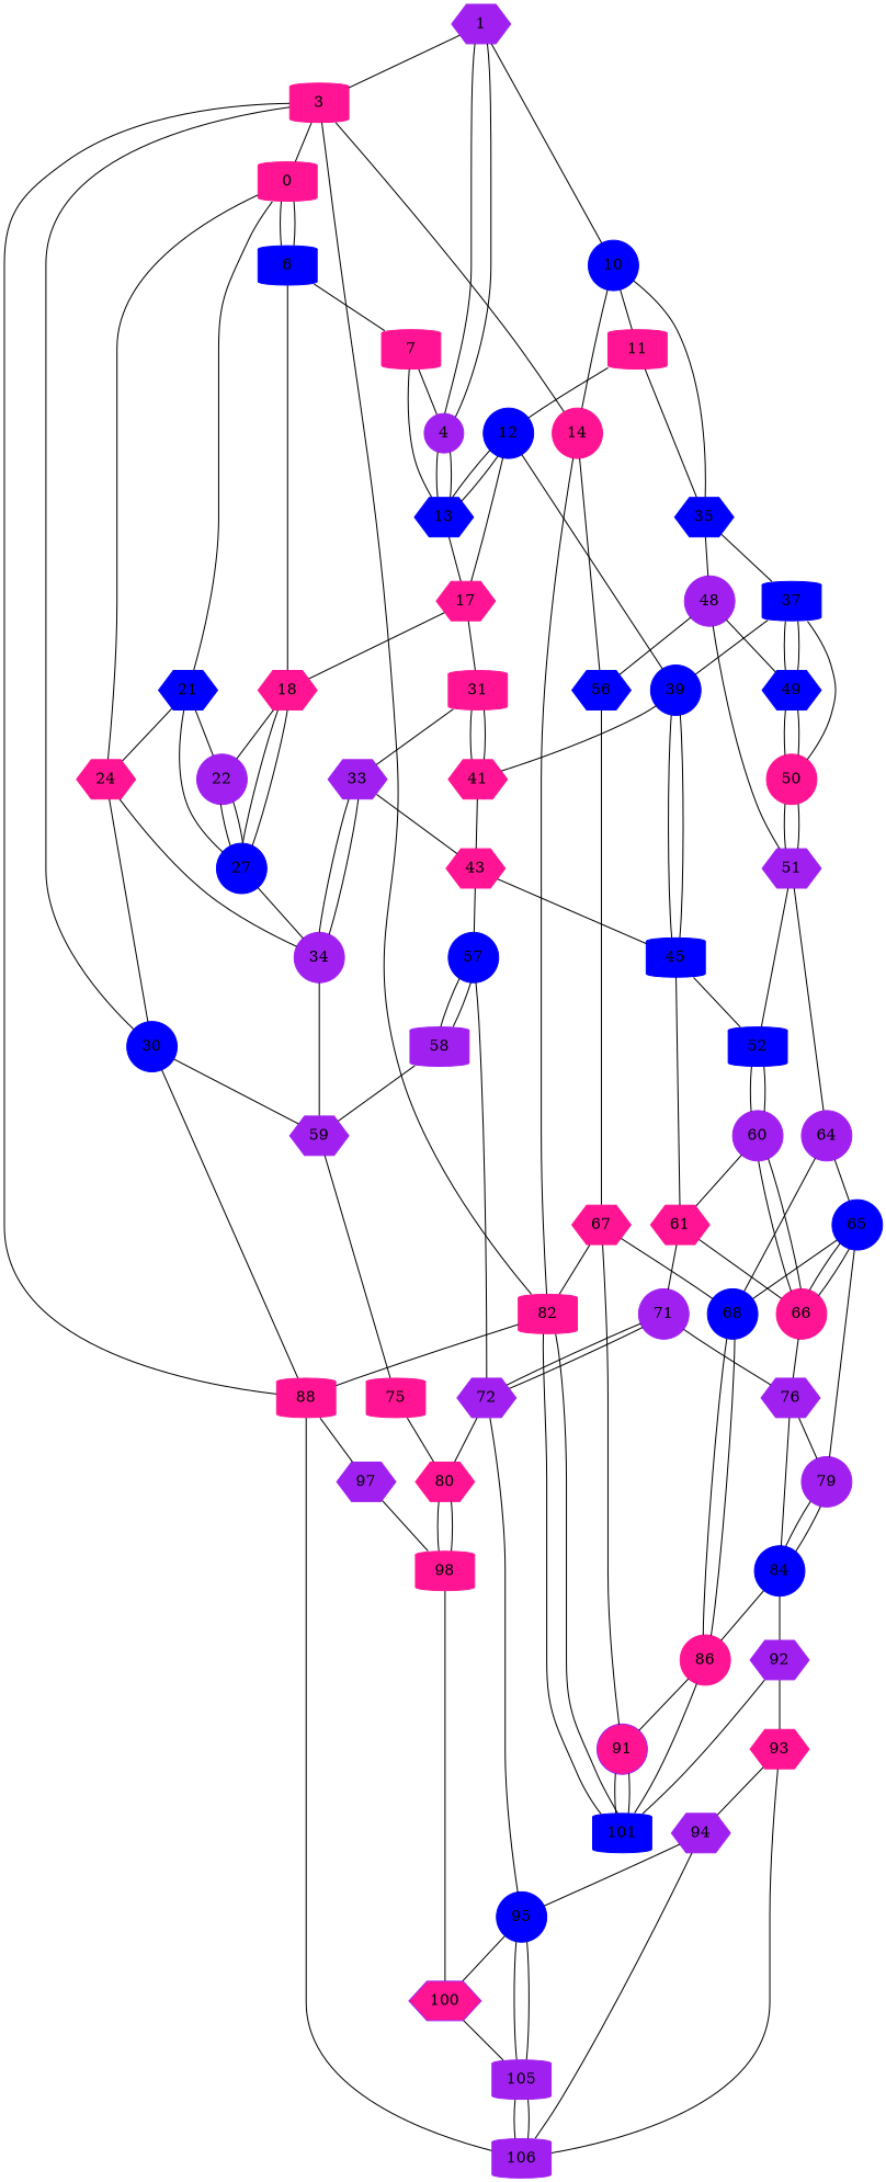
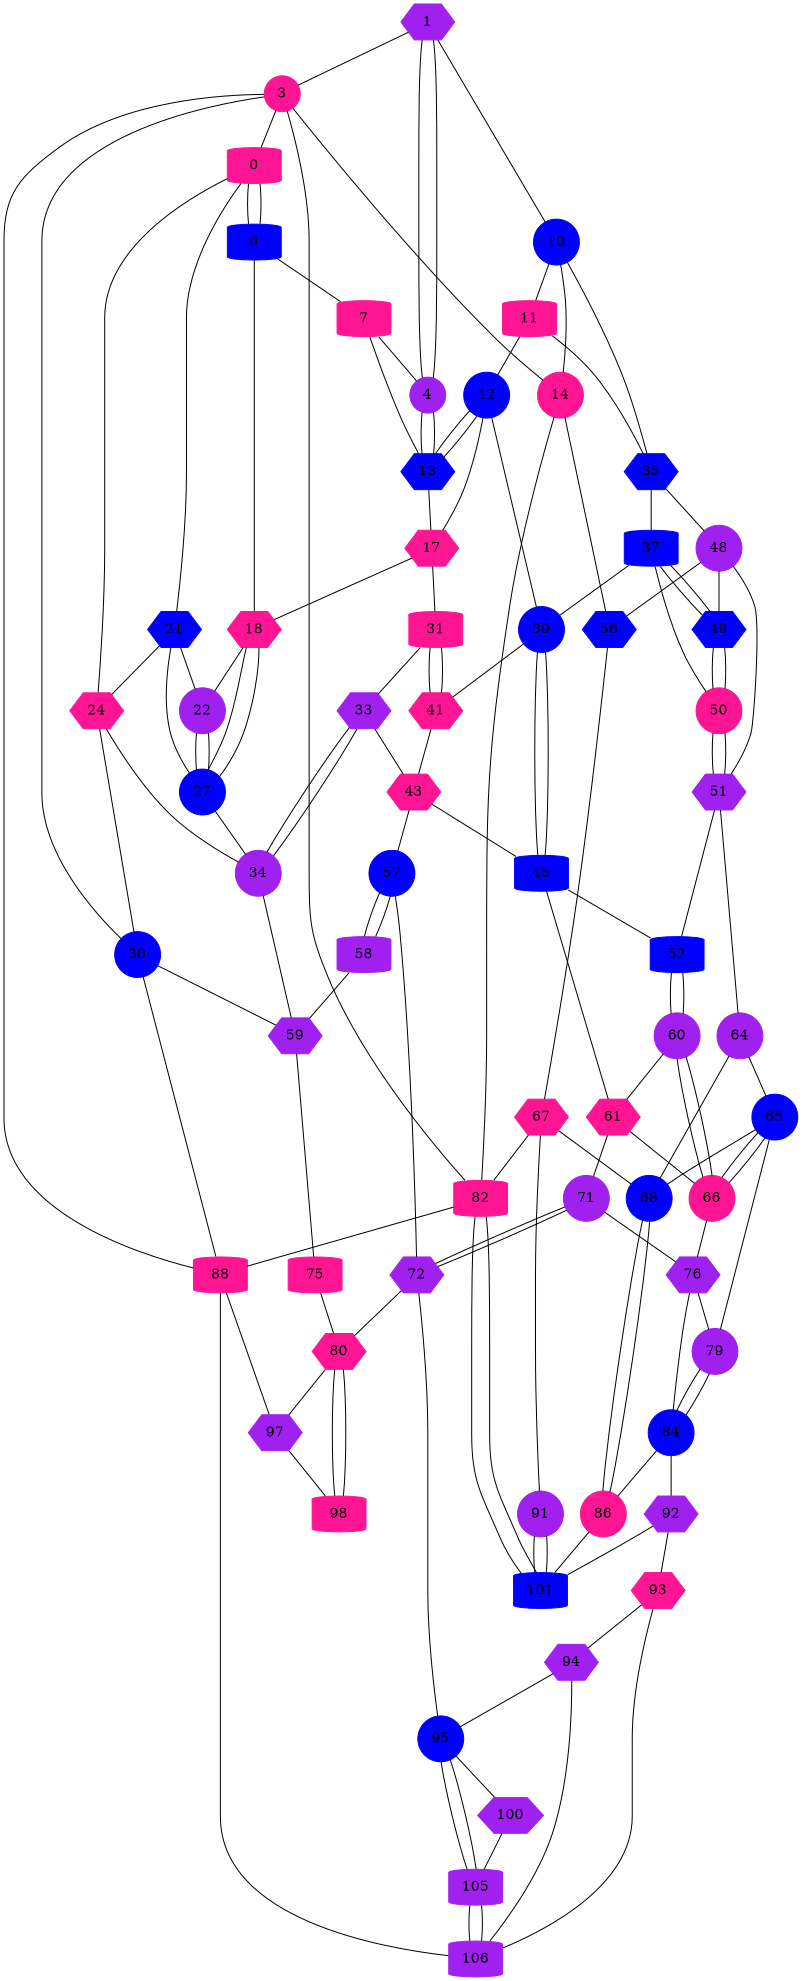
  graph {
    node [color=purple shape=hexagon style=filled]
    1 [super="+2"]
-   3 [color=deeppink shape=cylinder super="+4"]
+   3 [color=deeppink shape=circle super="+4"]
    n3 [label=4 shape=circle]
    10 [color=blue shape=circle super="+15"]
    n5 [color=deeppink label=0 shape=cylinder super="+20"]
    14 [color=deeppink shape=circle super="+55"]
    30 [color=blue shape=circle super="+63"]
    82 [color=deeppink shape=cylinder super="+83"]
    88 [color=deeppink shape=cylinder super="+89"]
    13 [color=blue super="+16"]
    11 [color=deeppink shape=cylinder]
    35 [color=blue super="+36"]
    6 [color=blue shape=cylinder]
    21 [color=blue super="+23"]
    24 [color=deeppink super="+29"]
    56 [color=blue]
    59 [super="+62"]
    101 [color=blue shape=cylinder super="+102"]
    97
    106 [shape=cylinder super="+108"]
    7 [color=deeppink shape=cylinder super="+8"]
    18 [color=deeppink super="+19"]
    22 [shape=circle]
    27 [color=blue shape=circle super="+28"]
    34 [shape=circle super="+47"]
    17 [color=deeppink super="+26"]
    12 [color=blue shape=circle super="+25"]
    37 [color=blue shape=cylinder super="+38"]
    48 [shape=circle super="+53"]
    39 [color=blue shape=circle super="+40"]
    31 [color=deeppink shape=cylinder super="+32"]
    41 [color=deeppink super="+42"]
    45 [color=blue shape=cylinder super="+46"]
    67 [color=deeppink super="+90"]
    33
    75 [color=deeppink shape=cylinder]
    43 [color=deeppink super="+44"]
    57 [color=blue shape=circle]
    49 [color=blue]
    50 [color=deeppink shape=circle]
    51 [super="+54"]
    52 [color=blue shape=cylinder]
    61 [color=deeppink super="+70"]
    58 [shape=cylinder]
    72 [super="+73"]
    60 [shape=circle]
    66 [color=deeppink shape=circle super="+74"]
    71 [shape=circle]
    64 [shape=circle]
    65 [color=blue shape=circle super="+78"]
    68 [color=blue shape=circle super="+69"]
-   91 [shape=circle fillcolor=deeppink]
+   91 [shape=circle]
    80 [color=deeppink super="+81"]
    95 [color=blue shape=circle super="+96"]
    76 [super="+77"]
    79 [shape=circle]
    86 [color=deeppink shape=circle super="+87"]
    84 [color=blue shape=circle super="+85"]
    98 [color=deeppink shape=cylinder super="+99"]
-   100 [super="+103" fillcolor=deeppink]
+   100 [super="+103"]
    105 [shape=cylinder]
    92 [super="+104"]
    93 [color=deeppink super="+107"]
    94
    1 -- 3
    1 -- n3
    1 -- n3
    1 -- 10
    3 -- n5
    3 -- 14
    3 -- 30
    3 -- 82
    3 -- 88
    n3 -- 13
    n3 -- 13
    10 -- 14
    10 -- 11
    10 -- 35
    n5 -- 6
    n5 -- 6
    n5 -- 21
    n5 -- 24
    14 -- 82
    14 -- 56
    30 -- 88
    30 -- 59
    82 -- 88
    82 -- 101
    82 -- 101
    88 -- 97
    88 -- 106
    13 -- 17
    11 -- 35
    11 -- 12
    35 -- 37
    35 -- 48
    6 -- 7
    6 -- 18
    21 -- 24
    21 -- 22
    21 -- 27
    24 -- 30
    24 -- 34
    56 -- 67
    59 -- 75
    97 -- 98
    7 -- n3
    7 -- 13
    18 -- 22
    18 -- 27
    18 -- 27
    22 -- 27
    22 -- 27
    27 -- 34
    34 -- 59
    17 -- 18
    17 -- 31
    12 -- 13
    12 -- 13
    12 -- 17
    12 -- 39
    37 -- 39
    37 -- 49
    37 -- 49
    37 -- 50
    48 -- 56
    48 -- 49
    48 -- 51
    39 -- 41
    39 -- 45
    39 -- 45
    31 -- 41 [weight=2]
    31 -- 41
    31 -- 33
    41 -- 43
    45 -- 52
    45 -- 61
    67 -- 82
    67 -- 68
    67 -- 91
    33 -- 34
    33 -- 34
    33 -- 43
    75 -- 80
    43 -- 45
    43 -- 57
    57 -- 58
    57 -- 58
    57 -- 72
    49 -- 50
    49 -- 50
    50 -- 51
    50 -- 51
    51 -- 52
    51 -- 64
    52 -- 60
    52 -- 60
    61 -- 66
    61 -- 71
    58 -- 59
    72 -- 80
    72 -- 95
    60 -- 61
    60 -- 66
    60 -- 66
    66 -- 76
    71 -- 72
    71 -- 72
    71 -- 76
    64 -- 65
    64 -- 68
    65 -- 66
    65 -- 66
    65 -- 68
    65 -- 79
    68 -- 86
    68 -- 86
    91 -- 101
    91 -- 101
+   80 -- 97
    80 -- 98
    80 -- 98
    95 -- 100
    95 -- 105
    95 -- 105
    76 -- 79
    76 -- 84
    79 -- 84
    79 -- 84
    86 -- 101
-   86 -- 91
    84 -- 86
    84 -- 92
-   98 -- 100 [weight=2]
    100 -- 105
    105 -- 106
    105 -- 106
    92 -- 101
    92 -- 93 [weight=2]
    93 -- 106
    93 -- 94
    94 -- 106
    94 -- 95
  }
